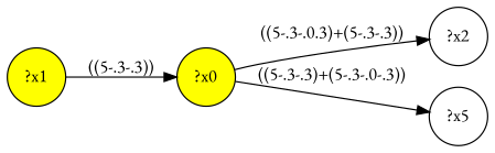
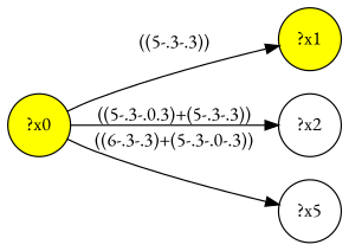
  digraph {
    fontname="EB Garamond"
    rankdir=LR
    node [fontname="EB Garamond" shape=circle]
    edge [fontname="EB Garamond"]
    n1 [fillcolor=yellow label="?x0" style="filled,"]
    n2 [fillcolor=yellow label="?x1" style="filled,"]
    n3 [label="?x2"]
    n4 [label="?x5"]
-   n2 -> n1 [label="((5-.3-.3))"]
+   n1 -> n2 [label="((5-.3-.3))"]
    n1 -> n3 [label="((5-.3-.0.3)+(5-.3-.3))"]
-   n1 -> n4 [label="((5-.3-.3)+(5-.3-.0-.3))"]
+   n1 -> n4 [label="((6-.3-.3)+(5-.3-.0-.3))"]
  }
